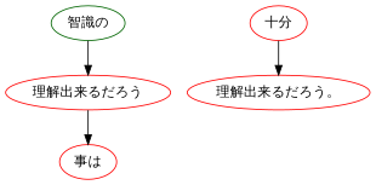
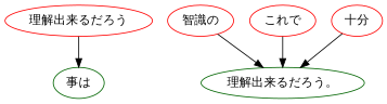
  digraph {
    fontname="PT Serif"
    node [color=red fontname="PT Serif"]
    edge [fontname="PT Serif"]
    n1 [label="理解出来るだろう"]
-   n2 [label="事は"]
-   n3 [color=darkgreen label="智識の"]
-   n4 [label="理解出来るだろう。"]
+   n2 [color=darkgreen label="事は"]
+   n3 [label="智識の"]
+   n4 [color=darkgreen label="理解出来るだろう。"]
+   n5 [label="これで"]
    n6 [label="十分"]
    n1 -> n2
-   n3 -> n1
+   n3 -> n4
+   n5 -> n4
    n6 -> n4
  }
